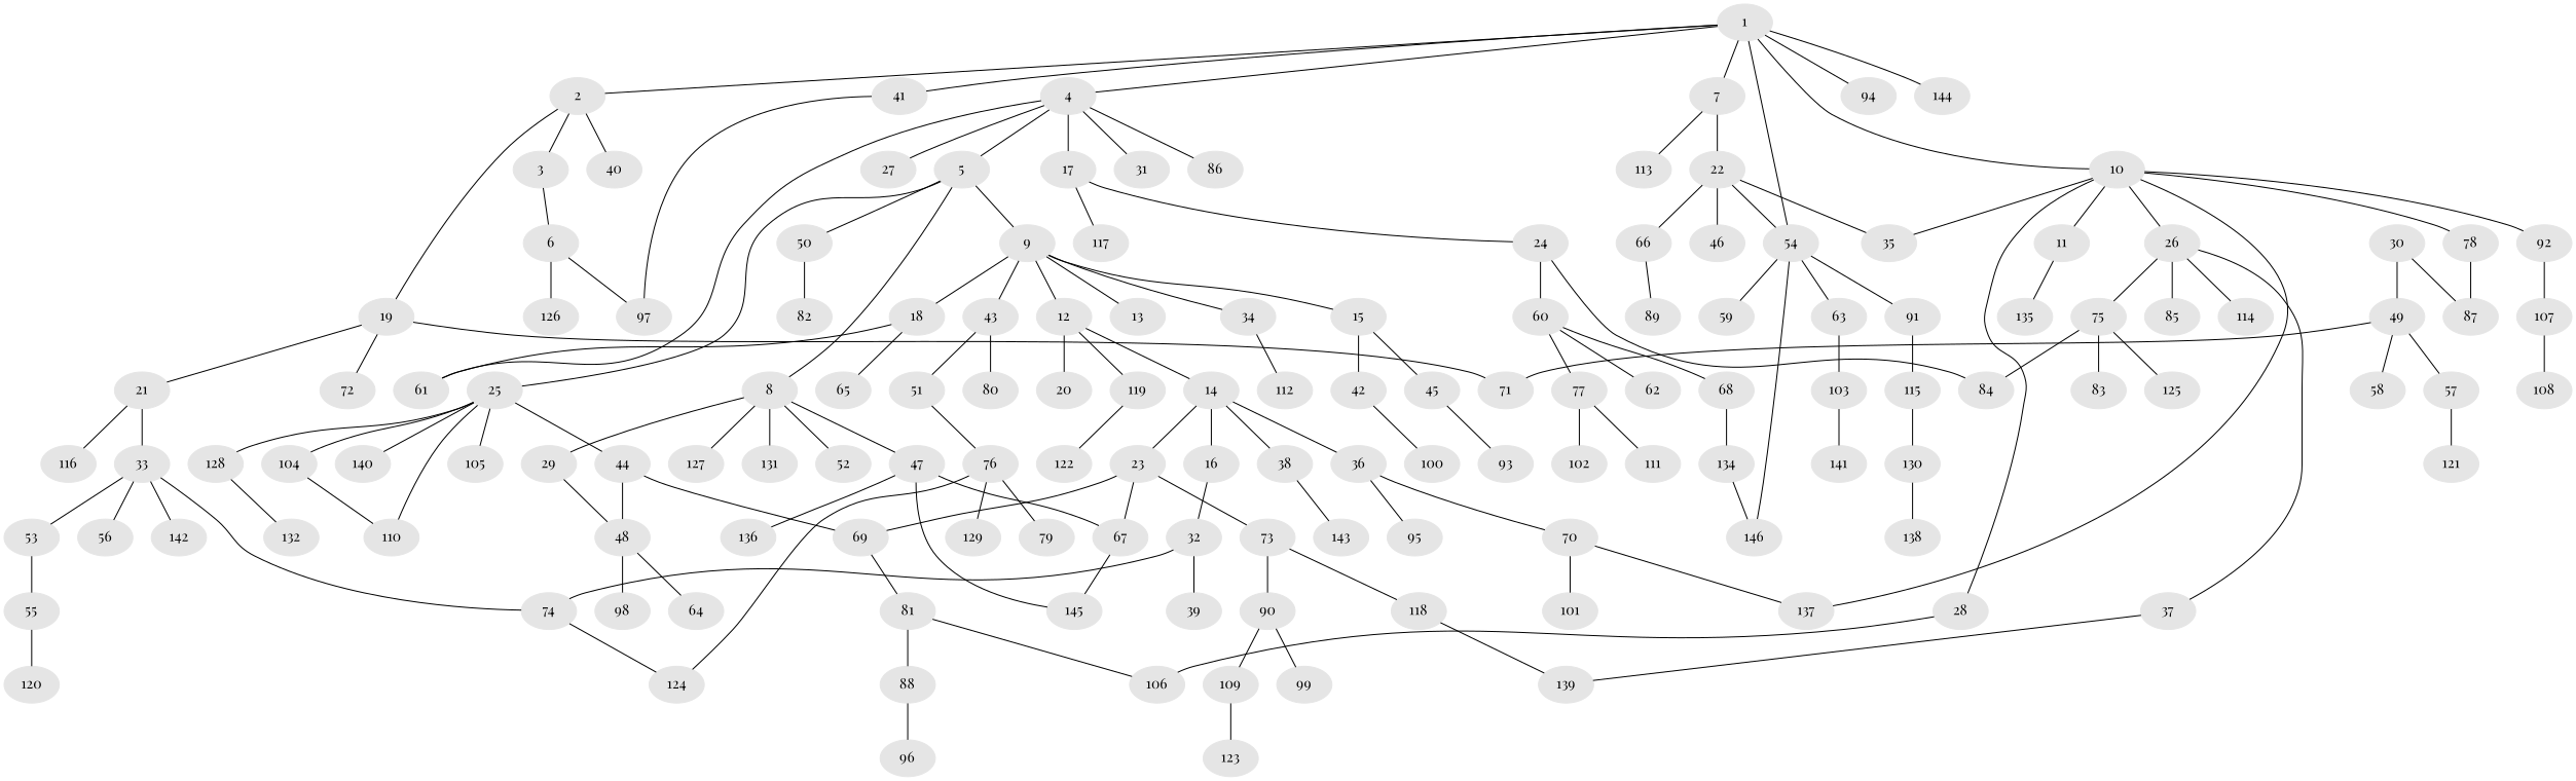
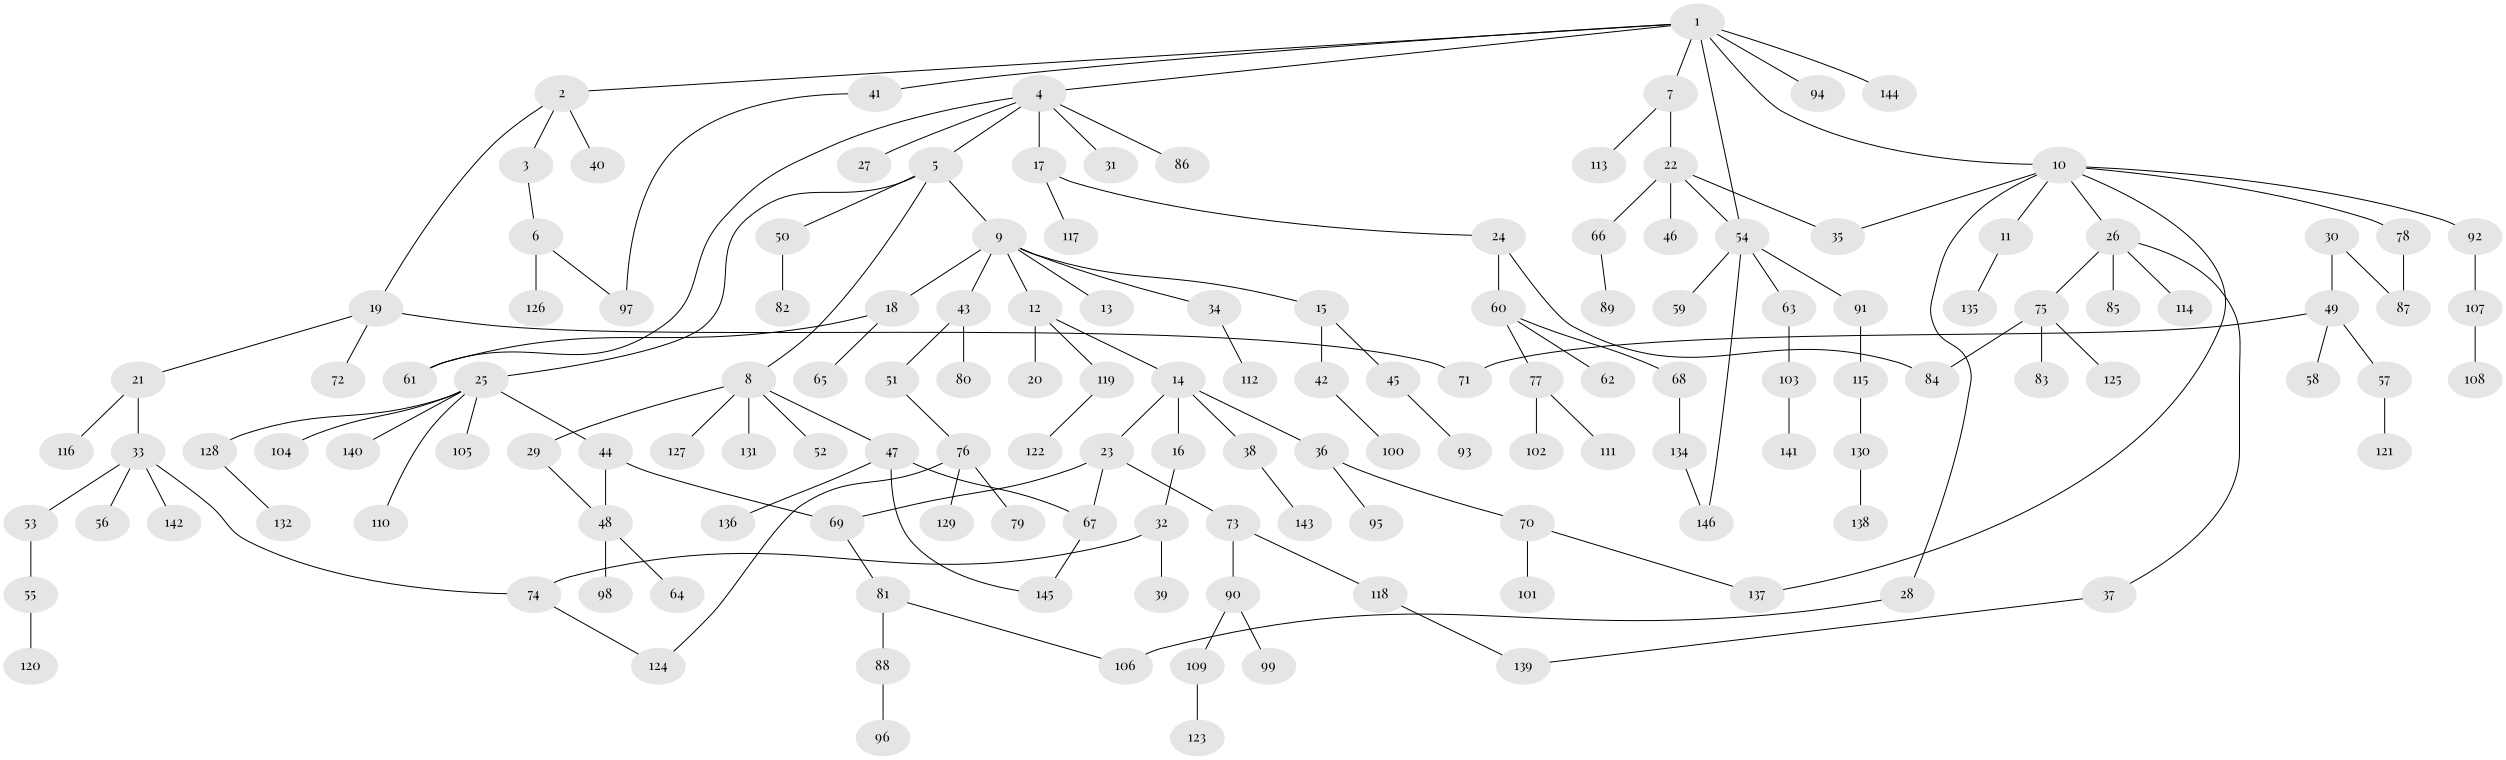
  graph {
    fontname="Playfair Display"
    node [color=gray90 fontname="Playfair Display" style=filled]
    edge [fontname="Playfair Display"]
    1
    2
    4
    7
    10
    41
    54
    94
    144
    3
    19
    40
    5
    17
    27
    31
    61
    86
    22
    113
    11
    26
    28
    35
    78
    92
    137
    97
    59
    63
    91
    146
    6
    21
    71
    72
    126
    8
    9
    25
    50
    24
    117
    29
    47
    52
    127
    131
    12
    13
    15
    18
    34
    43
    44
    104
    105
    110
    128
    140
    82
    46
    66
    48
    67
    136
    145
    14
    20
    119
    42
    45
    65
    112
    51
    80
    135
    37
    75
    85
    114
    106
    87
    107
    30
    49
    16
    23
    36
    38
    122
    32
    69
    73
    70
    95
    143
    100
    93
    39
    74
    60
    84
    33
    116
    53
    56
    142
    89
    81
    90
    118
    62
    68
    77
    132
    139
    83
    125
    64
    98
    57
    58
    124
    55
    101
    76
    121
    79
    129
    120
    103
    115
    134
    102
    111
    141
    88
    99
    109
    96
    123
    130
    108
    138
    1 -- 2
    1 -- 4
    1 -- 7
    1 -- 10
    1 -- 41
    1 -- 54
    1 -- 94
    1 -- 144
    2 -- 3
    2 -- 19
    2 -- 40
    4 -- 5
    4 -- 17
    4 -- 27
    4 -- 31
    4 -- 61
    4 -- 86
    7 -- 22
    7 -- 113
    10 -- 11
    10 -- 26
    10 -- 28
    10 -- 35
    10 -- 78
    10 -- 92
    10 -- 137
    41 -- 97
    54 -- 59
    54 -- 63
    54 -- 91
    54 -- 146
    3 -- 6
    19 -- 21
    19 -- 71
    19 -- 72
    5 -- 8
    5 -- 9
    5 -- 25
    5 -- 50
    17 -- 24
    17 -- 117
    22 -- 54
    22 -- 35
    22 -- 46
    22 -- 66
    11 -- 135
    26 -- 37
    26 -- 75
    26 -- 85
    26 -- 114
    28 -- 106
    78 -- 87
    92 -- 107
    63 -- 103
    91 -- 115
    6 -- 97
    6 -- 126
    21 -- 33
    21 -- 116
    8 -- 29
    8 -- 47
    8 -- 52
    8 -- 127
    8 -- 131
    9 -- 12
    9 -- 13
    9 -- 15
    9 -- 18
    9 -- 34
    9 -- 43
    25 -- 44
    25 -- 104
    25 -- 105
    25 -- 110
    25 -- 128
    25 -- 140
    50 -- 82
    24 -- 60
    24 -- 84
    29 -- 48
    47 -- 67
    47 -- 136
    47 -- 145
    12 -- 14
    12 -- 20
    12 -- 119
    15 -- 42
    15 -- 45
    18 -- 61
    18 -- 65
    34 -- 112
    43 -- 51
    43 -- 80
    44 -- 48
    44 -- 69
-   104 -- 110
    128 -- 132
    66 -- 89
    48 -- 64
    48 -- 98
    67 -- 145
    14 -- 16
    14 -- 23
    14 -- 36
    14 -- 38
    119 -- 122
    42 -- 100
    45 -- 93
    51 -- 76
    37 -- 139
    75 -- 84
    75 -- 83
    75 -- 125
    107 -- 108
    30 -- 87
    30 -- 49
    49 -- 71
    49 -- 57
    49 -- 58
    16 -- 32
    23 -- 67
    23 -- 69
    23 -- 73
    36 -- 70
    36 -- 95
    38 -- 143
    32 -- 39
    32 -- 74
    69 -- 81
    73 -- 90
    73 -- 118
    70 -- 137
    70 -- 101
    74 -- 124
    60 -- 62
    60 -- 68
    60 -- 77
    33 -- 74
    33 -- 53
    33 -- 56
    33 -- 142
    53 -- 55
    81 -- 106
    81 -- 88
    90 -- 99
    90 -- 109
    118 -- 139
    68 -- 134
    77 -- 102
    77 -- 111
    57 -- 121
    55 -- 120
    76 -- 124
    76 -- 79
    76 -- 129
    103 -- 141
    115 -- 130
    134 -- 146
    88 -- 96
    109 -- 123
    130 -- 138
  }
